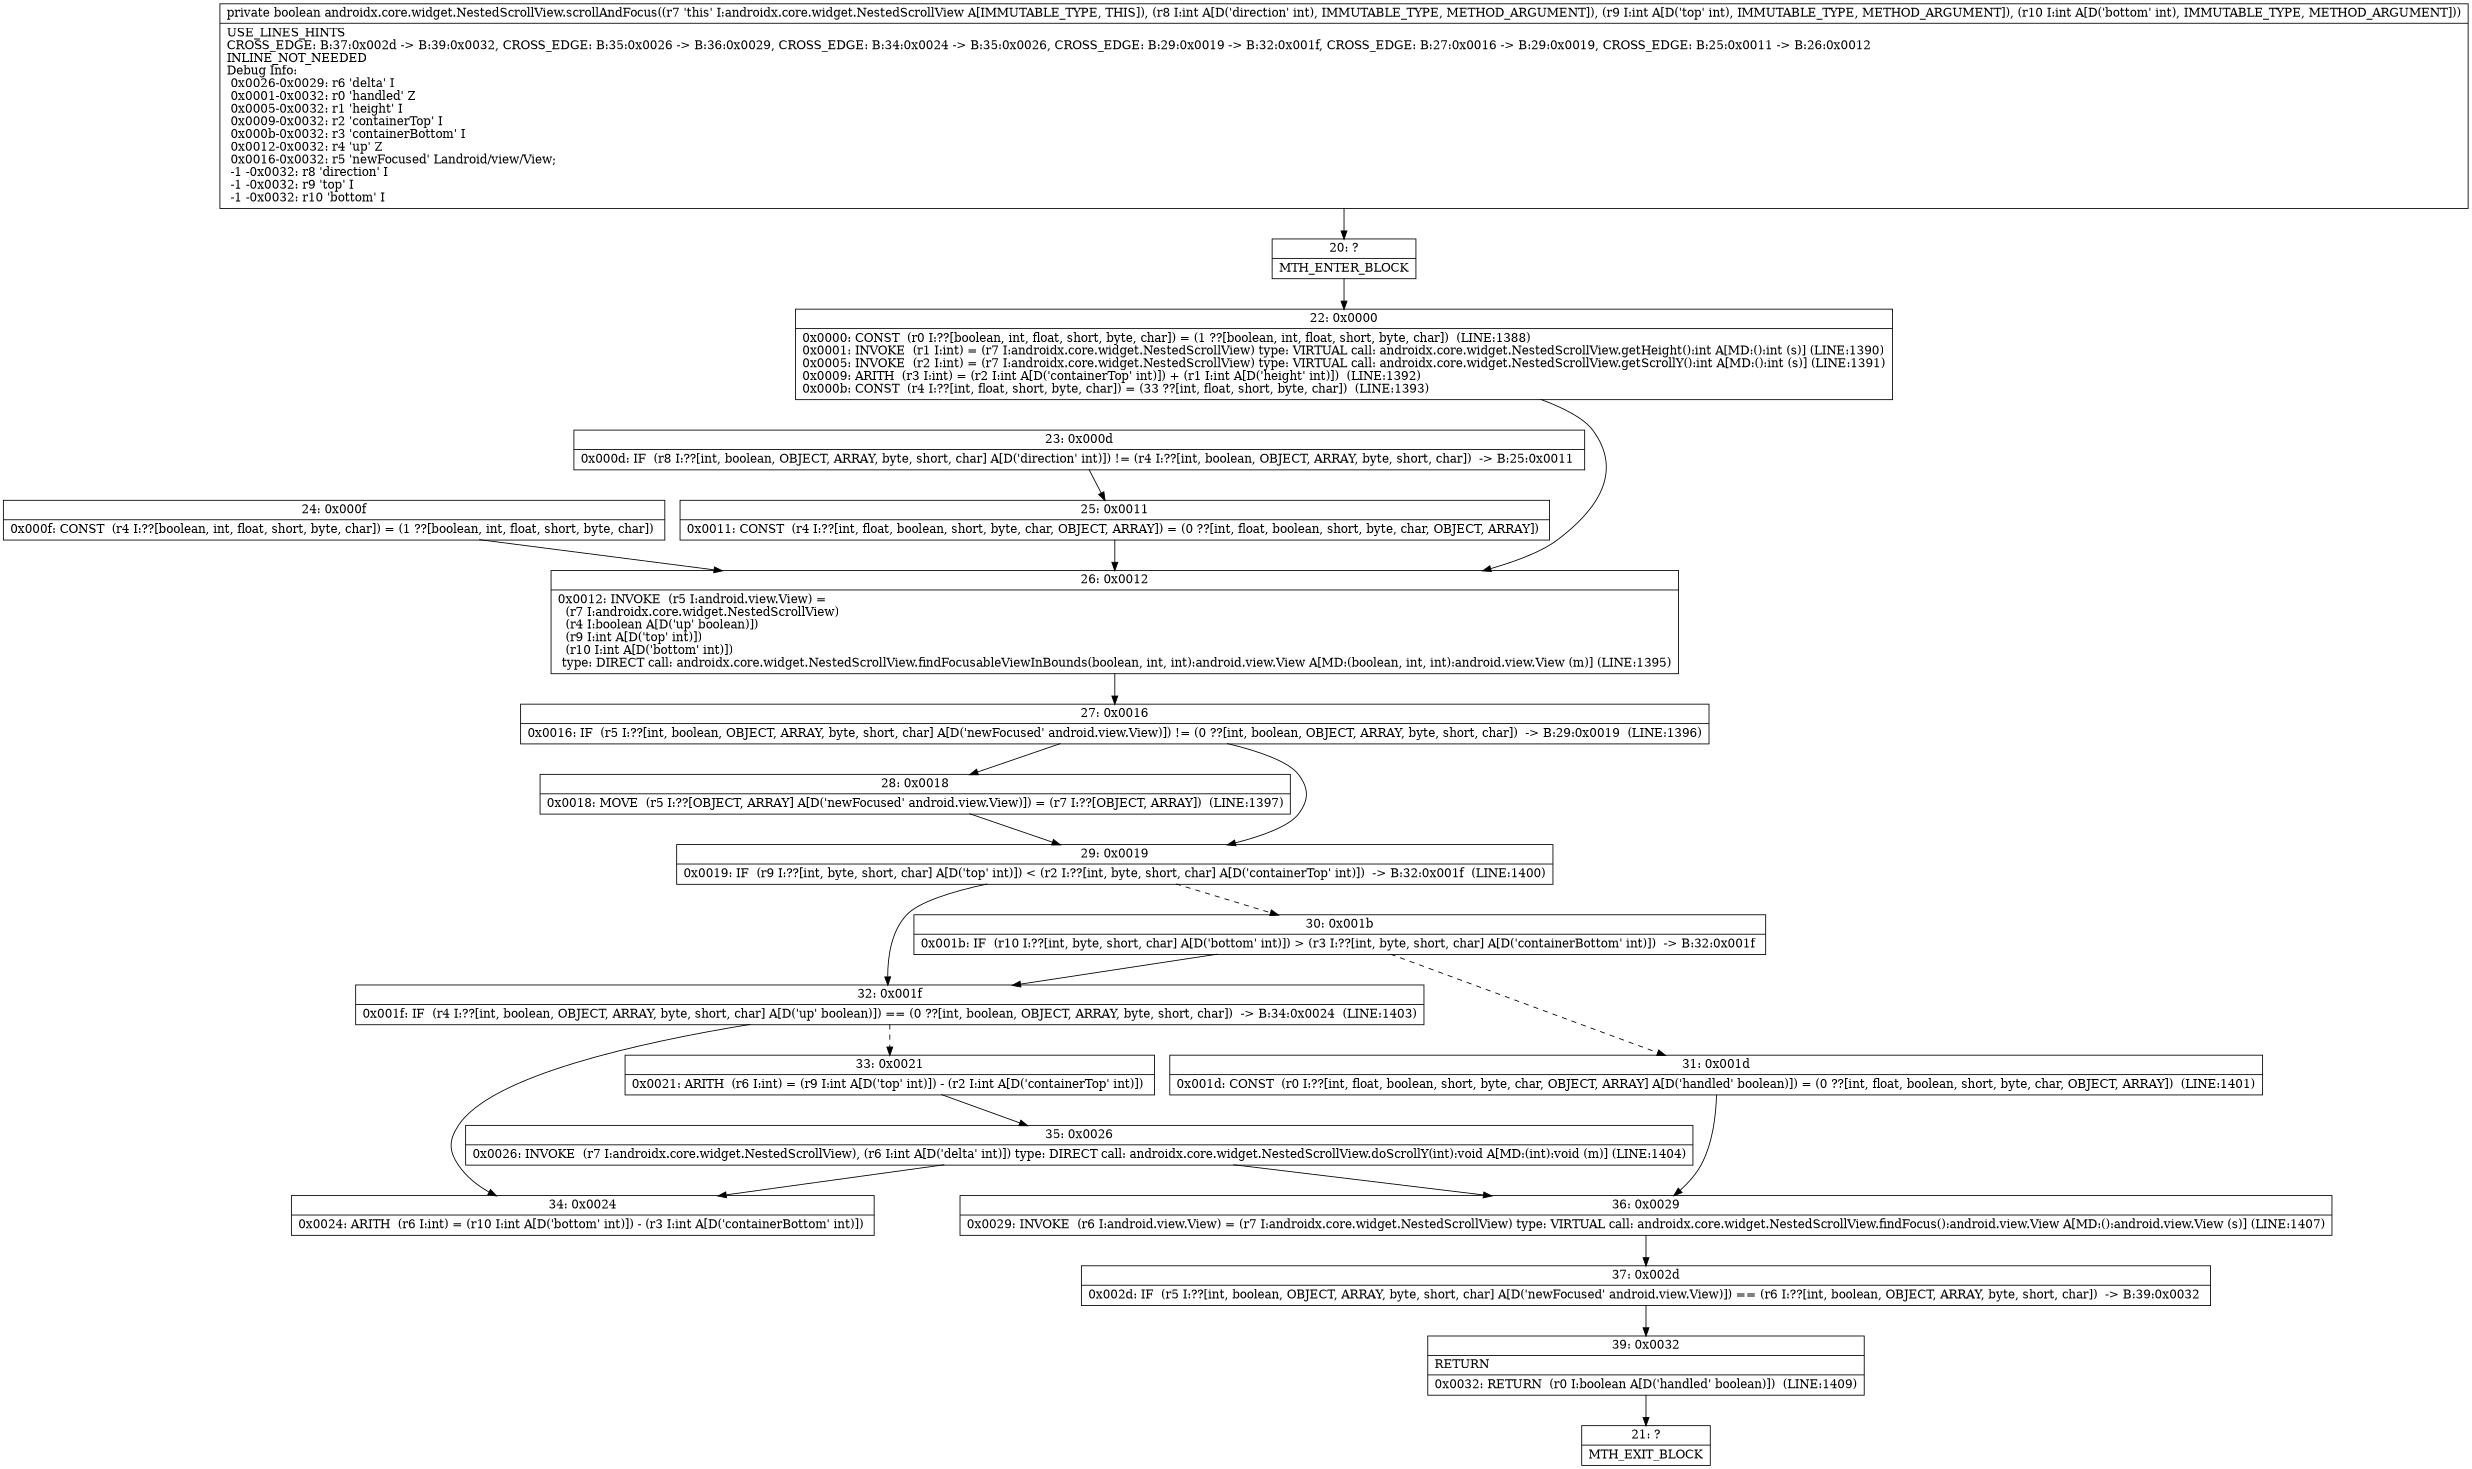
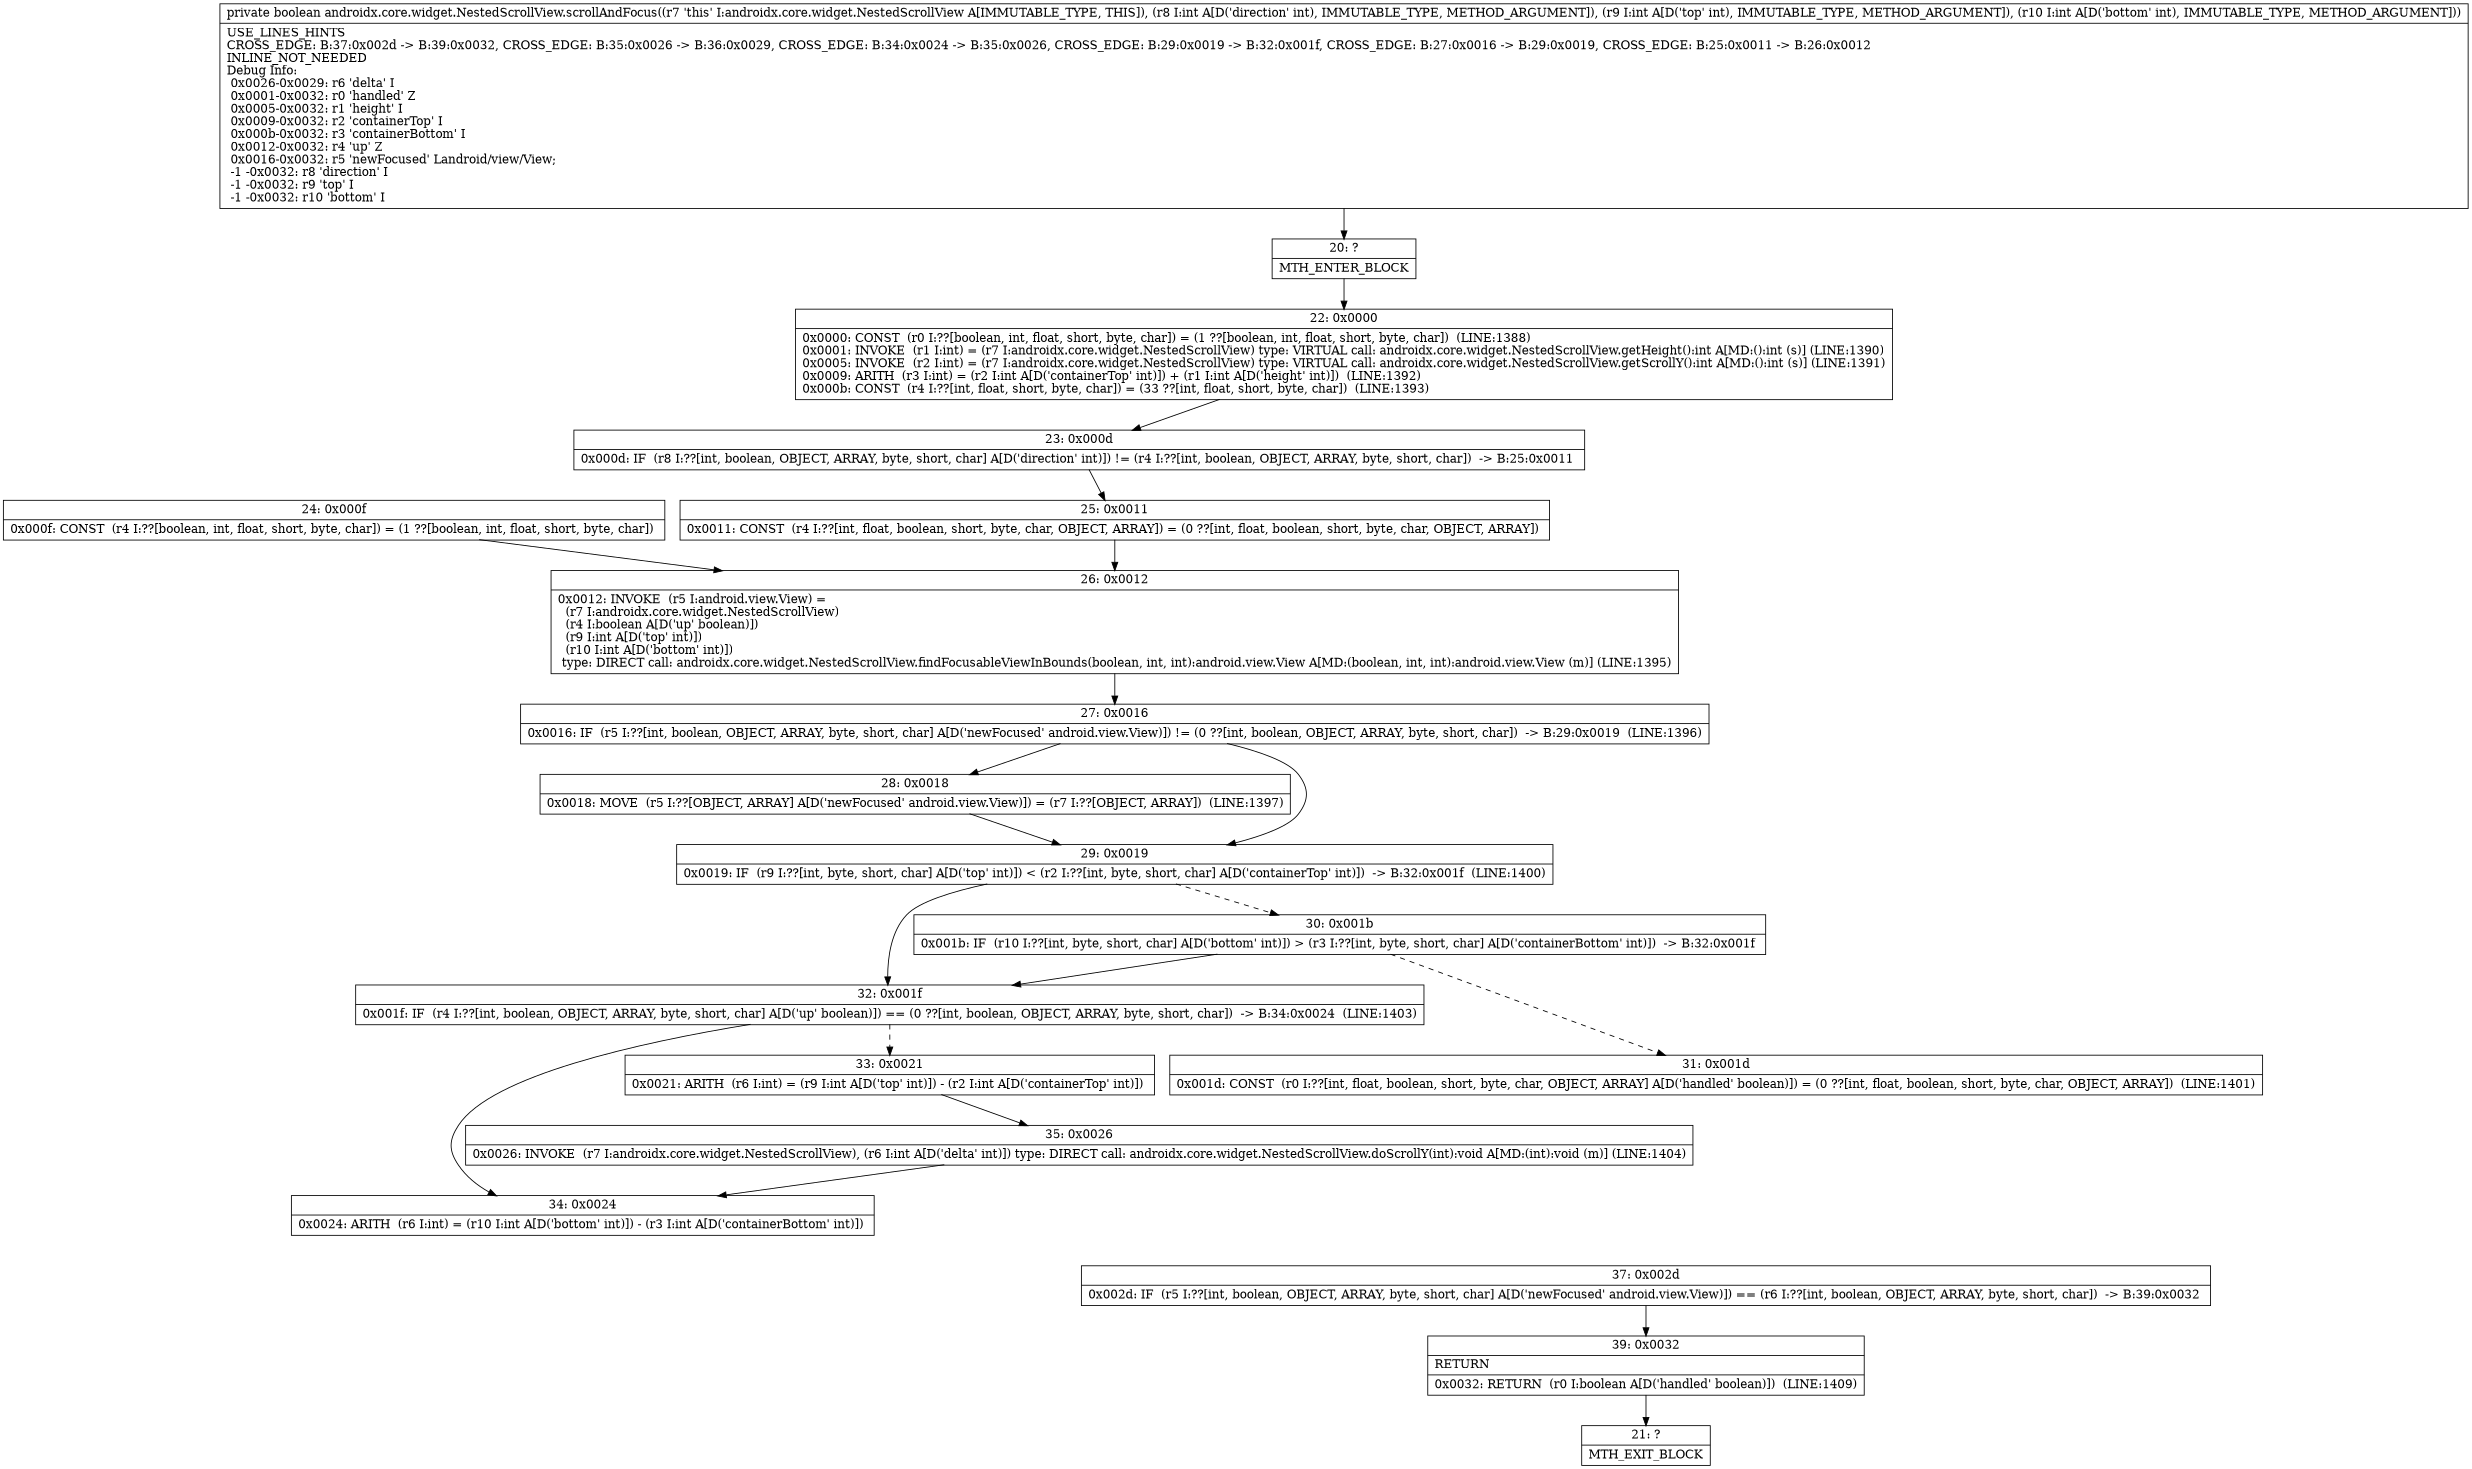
  digraph {
    node [shape=record]
    n1 [label="{20\:\ ?|MTH_ENTER_BLOCK\l}"]
    n2 [label="{22\:\ 0x0000|0x0000: CONST  (r0 I:??[boolean, int, float, short, byte, char]) = (1 ??[boolean, int, float, short, byte, char])  (LINE:1388)\l0x0001: INVOKE  (r1 I:int) = (r7 I:androidx.core.widget.NestedScrollView) type: VIRTUAL call: androidx.core.widget.NestedScrollView.getHeight():int A[MD:():int (s)] (LINE:1390)\l0x0005: INVOKE  (r2 I:int) = (r7 I:androidx.core.widget.NestedScrollView) type: VIRTUAL call: androidx.core.widget.NestedScrollView.getScrollY():int A[MD:():int (s)] (LINE:1391)\l0x0009: ARITH  (r3 I:int) = (r2 I:int A[D('containerTop' int)]) + (r1 I:int A[D('height' int)])  (LINE:1392)\l0x000b: CONST  (r4 I:??[int, float, short, byte, char]) = (33 ??[int, float, short, byte, char])  (LINE:1393)\l}"]
    n3 [label="{23\:\ 0x000d|0x000d: IF  (r8 I:??[int, boolean, OBJECT, ARRAY, byte, short, char] A[D('direction' int)]) != (r4 I:??[int, boolean, OBJECT, ARRAY, byte, short, char])  \-\> B:25:0x0011 \l}"]
    n4 [label="{25\:\ 0x0011|0x0011: CONST  (r4 I:??[int, float, boolean, short, byte, char, OBJECT, ARRAY]) = (0 ??[int, float, boolean, short, byte, char, OBJECT, ARRAY]) \l}"]
    n5 [label="{24\:\ 0x000f|0x000f: CONST  (r4 I:??[boolean, int, float, short, byte, char]) = (1 ??[boolean, int, float, short, byte, char]) \l}"]
    n6 [label="{26\:\ 0x0012|0x0012: INVOKE  (r5 I:android.view.View) = \l  (r7 I:androidx.core.widget.NestedScrollView)\l  (r4 I:boolean A[D('up' boolean)])\l  (r9 I:int A[D('top' int)])\l  (r10 I:int A[D('bottom' int)])\l type: DIRECT call: androidx.core.widget.NestedScrollView.findFocusableViewInBounds(boolean, int, int):android.view.View A[MD:(boolean, int, int):android.view.View (m)] (LINE:1395)\l}"]
    n7 [label="{27\:\ 0x0016|0x0016: IF  (r5 I:??[int, boolean, OBJECT, ARRAY, byte, short, char] A[D('newFocused' android.view.View)]) != (0 ??[int, boolean, OBJECT, ARRAY, byte, short, char])  \-\> B:29:0x0019  (LINE:1396)\l}"]
    n8 [label="{28\:\ 0x0018|0x0018: MOVE  (r5 I:??[OBJECT, ARRAY] A[D('newFocused' android.view.View)]) = (r7 I:??[OBJECT, ARRAY])  (LINE:1397)\l}"]
    n9 [label="{29\:\ 0x0019|0x0019: IF  (r9 I:??[int, byte, short, char] A[D('top' int)]) \< (r2 I:??[int, byte, short, char] A[D('containerTop' int)])  \-\> B:32:0x001f  (LINE:1400)\l}"]
    n10 [label="{30\:\ 0x001b|0x001b: IF  (r10 I:??[int, byte, short, char] A[D('bottom' int)]) \> (r3 I:??[int, byte, short, char] A[D('containerBottom' int)])  \-\> B:32:0x001f \l}"]
    n11 [label="{32\:\ 0x001f|0x001f: IF  (r4 I:??[int, boolean, OBJECT, ARRAY, byte, short, char] A[D('up' boolean)]) == (0 ??[int, boolean, OBJECT, ARRAY, byte, short, char])  \-\> B:34:0x0024  (LINE:1403)\l}"]
    n12 [label="{31\:\ 0x001d|0x001d: CONST  (r0 I:??[int, float, boolean, short, byte, char, OBJECT, ARRAY] A[D('handled' boolean)]) = (0 ??[int, float, boolean, short, byte, char, OBJECT, ARRAY])  (LINE:1401)\l}"]
    n13 [label="{33\:\ 0x0021|0x0021: ARITH  (r6 I:int) = (r9 I:int A[D('top' int)]) \- (r2 I:int A[D('containerTop' int)]) \l}"]
    n14 [label="{34\:\ 0x0024|0x0024: ARITH  (r6 I:int) = (r10 I:int A[D('bottom' int)]) \- (r3 I:int A[D('containerBottom' int)]) \l}"]
-   n15 [label="{36\:\ 0x0029|0x0029: INVOKE  (r6 I:android.view.View) = (r7 I:androidx.core.widget.NestedScrollView) type: VIRTUAL call: androidx.core.widget.NestedScrollView.findFocus():android.view.View A[MD:():android.view.View (s)] (LINE:1407)\l}"]
    n16 [label="{37\:\ 0x002d|0x002d: IF  (r5 I:??[int, boolean, OBJECT, ARRAY, byte, short, char] A[D('newFocused' android.view.View)]) == (r6 I:??[int, boolean, OBJECT, ARRAY, byte, short, char])  \-\> B:39:0x0032 \l}"]
    n17 [label="{39\:\ 0x0032|RETURN\l|0x0032: RETURN  (r0 I:boolean A[D('handled' boolean)])  (LINE:1409)\l}"]
    n18 [label="{21\:\ ?|MTH_EXIT_BLOCK\l}"]
    n19 [label="{35\:\ 0x0026|0x0026: INVOKE  (r7 I:androidx.core.widget.NestedScrollView), (r6 I:int A[D('delta' int)]) type: DIRECT call: androidx.core.widget.NestedScrollView.doScrollY(int):void A[MD:(int):void (m)] (LINE:1404)\l}"]
    n20 [label="{private boolean androidx.core.widget.NestedScrollView.scrollAndFocus((r7 'this' I:androidx.core.widget.NestedScrollView A[IMMUTABLE_TYPE, THIS]), (r8 I:int A[D('direction' int), IMMUTABLE_TYPE, METHOD_ARGUMENT]), (r9 I:int A[D('top' int), IMMUTABLE_TYPE, METHOD_ARGUMENT]), (r10 I:int A[D('bottom' int), IMMUTABLE_TYPE, METHOD_ARGUMENT]))  | USE_LINES_HINTS\lCROSS_EDGE: B:37:0x002d \-\> B:39:0x0032, CROSS_EDGE: B:35:0x0026 \-\> B:36:0x0029, CROSS_EDGE: B:34:0x0024 \-\> B:35:0x0026, CROSS_EDGE: B:29:0x0019 \-\> B:32:0x001f, CROSS_EDGE: B:27:0x0016 \-\> B:29:0x0019, CROSS_EDGE: B:25:0x0011 \-\> B:26:0x0012\lINLINE_NOT_NEEDED\lDebug Info:\l  0x0026\-0x0029: r6 'delta' I\l  0x0001\-0x0032: r0 'handled' Z\l  0x0005\-0x0032: r1 'height' I\l  0x0009\-0x0032: r2 'containerTop' I\l  0x000b\-0x0032: r3 'containerBottom' I\l  0x0012\-0x0032: r4 'up' Z\l  0x0016\-0x0032: r5 'newFocused' Landroid\/view\/View;\l  \-1 \-0x0032: r8 'direction' I\l  \-1 \-0x0032: r9 'top' I\l  \-1 \-0x0032: r10 'bottom' I\l}"]
    n1 -> n2
-   n2 -> n6
+   n2 -> n3
    n3 -> n4
    n4 -> n6
    n5 -> n6
    n6 -> n7
    n7 -> n8 [style=solid]
    n7 -> n9
    n8 -> n9
    n9 -> n10 [style=dashed]
    n9 -> n11
    n10 -> n11
    n10 -> n12 [style=dashed]
    n11 -> n13 [style=dashed]
    n11 -> n14
-   n12 -> n15
    n13 -> n19
-   n15 -> n16
    n16 -> n17
    n17 -> n18
    n19 -> n14
-   n19 -> n15
    n20 -> n1
  }
